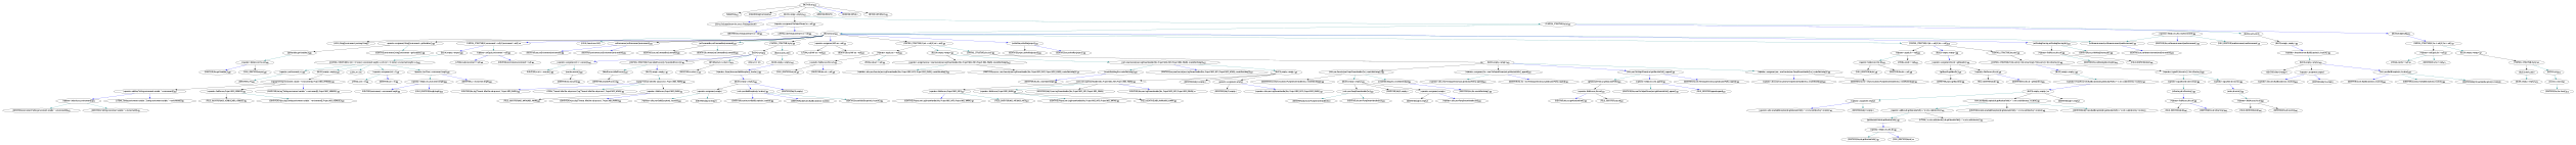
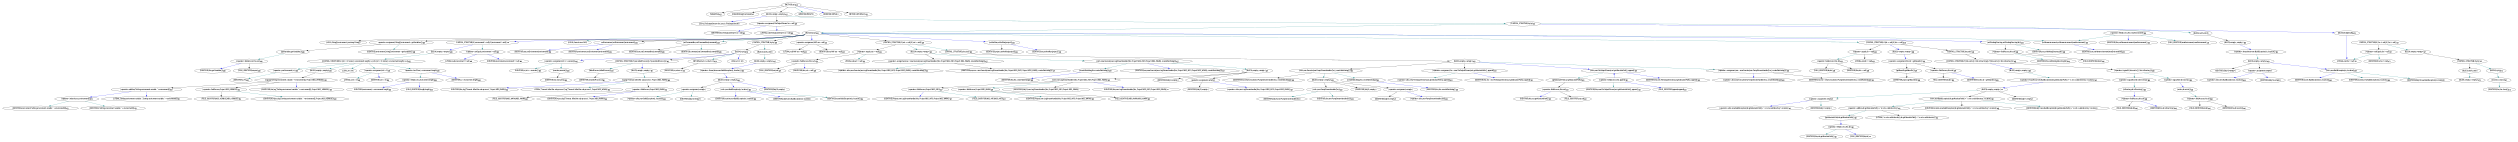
  digraph {
    fontname="Roboto Condensed"
    node [fontname="Roboto Condensed"]
    edge [color=teal fontname="Roboto Condensed"]
    n1 [label=<(METHOD,run)<SUB>422</SUB>>]
    n2 [label=<(PARAM,this)<SUB>422</SUB>>]
    n3 [label=<(PARAM,String[] command)<SUB>422</SUB>>]
    n4 [label=<(BLOCK,&lt;empty&gt;,&lt;empty&gt;)<SUB>422</SUB>>]
    n5 [label=<(MODIFIER,PRIVATE)>]
    n6 [label=<(MODIFIER,VIRTUAL)>]
    n7 [label=<(METHOD_RETURN,int)<SUB>422</SUB>>]
    n8 [label=<(LOCAL,FileOutputStream fos: java.io.FileOutputStream)>]
    n9 [label=<(&lt;operator&gt;.assignment,FileOutputStream fos = null)<SUB>423</SUB>>]
    n10 [label=<(CONTROL_STRUCTURE,try,try)<SUB>424</SUB>>]
    n11 [label=<(IDENTIFIER,fos,FileOutputStream fos = null)<SUB>427</SUB>>]
    n12 [label=<(LITERAL,null,FileOutputStream fos = null)<SUB>423</SUB>>]
    n13 [label=<(BLOCK,try,try)<SUB>424</SUB>>]
    n14 [label=<(BLOCK,catch,catch)>]
    n15 [label=<(BLOCK,finally,finally)<SUB>470</SUB>>]
    n16 [label=<(LOCAL,Execute exe: ANY)>]
    n17 [label=<(&lt;operator&gt;.assignment,ANY exe = null)<SUB>425</SUB>>]
    n18 [label=<(CONTROL_STRUCTURE,if (out == null),if (out == null))<SUB>426</SUB>>]
    n19 [label=<(setAntRun,setAntRun(project))<SUB>436</SUB>>]
    n20 [label=<(CONTROL_STRUCTURE,if (dir == null),if (dir == null))<SUB>438</SUB>>]
    n21 [label=<(setWorkingDirectory,setWorkingDirectory(dir))<SUB>446</SUB>>]
    n22 [label=<(LOCAL,String[] environment: java.lang.String[])>]
    n23 [label=<(&lt;operator&gt;.assignment,String[] environment = getVariables())<SUB>448</SUB>>]
    n24 [label=<(CONTROL_STRUCTURE,if (environment != null),if (environment != null))<SUB>449</SUB>>]
    n25 [label=<(setNewenvironment,setNewenvironment(newEnvironment))<SUB>455</SUB>>]
    n26 [label=<(setEnvironment,setEnvironment(environment))<SUB>456</SUB>>]
    n27 [label=<(setCommandline,setCommandline(command))<SUB>458</SUB>>]
    n28 [label=<(CONTROL_STRUCTURE,try,try)<SUB>459</SUB>>]
    n29 [label=<(BLOCK,&lt;empty&gt;,&lt;empty&gt;)<SUB>468</SUB>>]
    n30 [label=<(CONTROL_STRUCTURE,if (fos != null),if (fos != null))<SUB>471</SUB>>]
    n31 [label=<(IDENTIFIER,exe,ANY exe = null)<SUB>425</SUB>>]
    n32 [label=<(LITERAL,null,ANY exe = null)<SUB>425</SUB>>]
    n33 [label=<(&lt;operator&gt;.equals,out == null)<SUB>426</SUB>>]
    n34 [label=<(BLOCK,&lt;empty&gt;,&lt;empty&gt;)<SUB>426</SUB>>]
    n35 [label=<(CONTROL_STRUCTURE,else,else)<SUB>430</SUB>>]
    n36 [label=<(IDENTIFIER,exe,setAntRun(project))<SUB>436</SUB>>]
    n37 [label=<(IDENTIFIER,project,setAntRun(project))<SUB>436</SUB>>]
    n38 [label=<(&lt;operator&gt;.equals,dir == null)<SUB>438</SUB>>]
    n39 [label=<(BLOCK,&lt;empty&gt;,&lt;empty&gt;)<SUB>438</SUB>>]
    n40 [label=<(CONTROL_STRUCTURE,else,else)<SUB>440</SUB>>]
    n41 [label=<(IDENTIFIER,exe,setWorkingDirectory(dir))<SUB>446</SUB>>]
    n42 [label=<(&lt;operator&gt;.fieldAccess,this.dir)<SUB>446</SUB>>]
    n43 [label=<(IDENTIFIER,environment,String[] environment = getVariables())<SUB>448</SUB>>]
    n44 [label=<(getVariables,getVariables())<SUB>448</SUB>>]
    n45 [label=<(&lt;operator&gt;.notEquals,environment != null)<SUB>449</SUB>>]
    n46 [label=<(BLOCK,&lt;empty&gt;,&lt;empty&gt;)<SUB>449</SUB>>]
    n47 [label=<(IDENTIFIER,exe,setNewenvironment(newEnvironment))<SUB>455</SUB>>]
    n48 [label=<(IDENTIFIER,exe,setEnvironment(environment))<SUB>456</SUB>>]
    n49 [label=<(IDENTIFIER,environment,setEnvironment(environment))<SUB>456</SUB>>]
    n50 [label=<(IDENTIFIER,exe,setCommandline(command))<SUB>458</SUB>>]
    n51 [label=<(IDENTIFIER,command,setCommandline(command))<SUB>458</SUB>>]
    n52 [label=<(BLOCK,try,try)<SUB>459</SUB>>]
    n53 [label=<(BLOCK,catch,catch)>]
    n54 [label=<(&lt;operator&gt;.fieldAccess,this.out)<SUB>426</SUB>>]
    n55 [label=<(LITERAL,null,out == null)<SUB>426</SUB>>]
    n56 [label=<(&lt;operator&gt;.assignment,exe = new Execute(new LogStreamHandler(this, Project.MSG_INFO, Project.MSG_WARN), createWatchdog()))<SUB>427</SUB>>]
    n57 [label=<(&lt;init&gt;,new Execute(new LogStreamHandler(this, Project.MSG_INFO, Project.MSG_WARN), createWatchdog()))<SUB>427</SUB>>]
    n58 [label=<(BLOCK,&lt;empty&gt;,&lt;empty&gt;)<SUB>430</SUB>>]
    n59 [label=<(IDENTIFIER,this,out == null)<SUB>426</SUB>>]
    n60 [label=<(FIELD_IDENTIFIER,out,out)<SUB>426</SUB>>]
    n61 [label=<(IDENTIFIER,exe,exe = new Execute(new LogStreamHandler(this, Project.MSG_INFO, Project.MSG_WARN), createWatchdog()))<SUB>427</SUB>>]
    n62 [label=<(&lt;operator&gt;.alloc,new Execute(new LogStreamHandler(this, Project.MSG_INFO, Project.MSG_WARN), createWatchdog()))<SUB>427</SUB>>]
    n63 [label=<(IDENTIFIER,exe,new Execute(new LogStreamHandler(this, Project.MSG_INFO, Project.MSG_WARN), createWatchdog()))<SUB>427</SUB>>]
    n64 [label=<(BLOCK,&lt;empty&gt;,&lt;empty&gt;)<SUB>427</SUB>>]
    n65 [label=<(createWatchdog,this.createWatchdog())<SUB>429</SUB>>]
    n66 [label=<(&lt;operator&gt;.assignment,&lt;empty&gt;)>]
    n67 [label=<(&lt;init&gt;,new LogStreamHandler(this, Project.MSG_INFO, Project.MSG_WARN))<SUB>427</SUB>>]
    n68 [label=<(IDENTIFIER,$obj12,&lt;empty&gt;)>]
    n69 [label=<(IDENTIFIER,this,this.createWatchdog())<SUB>429</SUB>>]
    n70 [label=<(IDENTIFIER,$obj12,&lt;empty&gt;)>]
    n71 [label=<(&lt;operator&gt;.alloc,new LogStreamHandler(this, Project.MSG_INFO, Project.MSG_WARN))<SUB>427</SUB>>]
    n72 [label=<(IDENTIFIER,$obj12,new LogStreamHandler(this, Project.MSG_INFO, Project.MSG_WARN))>]
    n73 [label=<(IDENTIFIER,this,new LogStreamHandler(this, Project.MSG_INFO, Project.MSG_WARN))<SUB>427</SUB>>]
    n74 [label=<(&lt;operator&gt;.fieldAccess,Project.MSG_INFO)<SUB>427</SUB>>]
    n75 [label=<(&lt;operator&gt;.fieldAccess,Project.MSG_WARN)<SUB>428</SUB>>]
    n76 [label=<(IDENTIFIER,Project,new LogStreamHandler(this, Project.MSG_INFO, Project.MSG_WARN))<SUB>427</SUB>>]
    n77 [label=<(FIELD_IDENTIFIER,MSG_INFO,MSG_INFO)<SUB>427</SUB>>]
    n78 [label=<(IDENTIFIER,Project,new LogStreamHandler(this, Project.MSG_INFO, Project.MSG_WARN))<SUB>428</SUB>>]
    n79 [label=<(FIELD_IDENTIFIER,MSG_WARN,MSG_WARN)<SUB>428</SUB>>]
    n80 [label=<(&lt;operator&gt;.assignment,fos = new FileOutputStream(out.getAbsolutePath(), append))<SUB>431</SUB>>]
    n81 [label=<(&lt;init&gt;,new FileOutputStream(out.getAbsolutePath(), append))<SUB>431</SUB>>]
    n82 [label=<(&lt;operator&gt;.assignment,exe = new Execute(new PumpStreamHandler(fos), createWatchdog()))<SUB>432</SUB>>]
    n83 [label=<(&lt;init&gt;,new Execute(new PumpStreamHandler(fos), createWatchdog()))<SUB>432</SUB>>]
    n84 [label=<(IDENTIFIER,fos,fos = new FileOutputStream(out.getAbsolutePath(), append))<SUB>431</SUB>>]
    n85 [label=<(&lt;operator&gt;.alloc,new FileOutputStream(out.getAbsolutePath(), append))<SUB>431</SUB>>]
    n86 [label=<(IDENTIFIER,fos,new FileOutputStream(out.getAbsolutePath(), append))<SUB>431</SUB>>]
    n87 [label=<(getAbsolutePath,out.getAbsolutePath())<SUB>431</SUB>>]
    n88 [label=<(&lt;operator&gt;.fieldAccess,this.append)<SUB>431</SUB>>]
    n89 [label=<(IDENTIFIER,exe,exe = new Execute(new PumpStreamHandler(fos), createWatchdog()))<SUB>432</SUB>>]
    n90 [label=<(&lt;operator&gt;.alloc,new Execute(new PumpStreamHandler(fos), createWatchdog()))<SUB>432</SUB>>]
    n91 [label=<(IDENTIFIER,exe,new Execute(new PumpStreamHandler(fos), createWatchdog()))<SUB>432</SUB>>]
    n92 [label=<(BLOCK,&lt;empty&gt;,&lt;empty&gt;)<SUB>432</SUB>>]
    n93 [label=<(createWatchdog,this.createWatchdog())<SUB>433</SUB>>]
    n94 [label=<(&lt;operator&gt;.fieldAccess,this.out)<SUB>431</SUB>>]
    n95 [label=<(IDENTIFIER,this,new FileOutputStream(out.getAbsolutePath(), append))<SUB>431</SUB>>]
    n96 [label=<(FIELD_IDENTIFIER,append,append)<SUB>431</SUB>>]
    n97 [label=<(IDENTIFIER,this,out.getAbsolutePath())<SUB>431</SUB>>]
    n98 [label=<(FIELD_IDENTIFIER,out,out)<SUB>431</SUB>>]
    n99 [label=<(&lt;operator&gt;.assignment,&lt;empty&gt;)>]
    n100 [label=<(&lt;init&gt;,new PumpStreamHandler(fos))<SUB>432</SUB>>]
    n101 [label=<(IDENTIFIER,$obj15,&lt;empty&gt;)>]
    n102 [label=<(IDENTIFIER,this,this.createWatchdog())<SUB>433</SUB>>]
    n103 [label=<(IDENTIFIER,$obj15,&lt;empty&gt;)>]
    n104 [label=<(&lt;operator&gt;.alloc,new PumpStreamHandler(fos))<SUB>432</SUB>>]
    n105 [label=<(IDENTIFIER,$obj15,new PumpStreamHandler(fos))>]
    n106 [label=<(IDENTIFIER,fos,new PumpStreamHandler(fos))<SUB>432</SUB>>]
    n107 [label=<(&lt;operator&gt;.fieldAccess,this.dir)<SUB>438</SUB>>]
    n108 [label=<(LITERAL,null,dir == null)<SUB>438</SUB>>]
    n109 [label=<(&lt;operator&gt;.assignment,this.dir = getBaseDir())<SUB>439</SUB>>]
    n110 [label=<(CONTROL_STRUCTURE,if (!dir.exists() || !dir.isDirectory()),if (!dir.exists() || !dir.isDirectory()))<SUB>440</SUB>>]
    n111 [label=<(IDENTIFIER,this,dir == null)<SUB>438</SUB>>]
    n112 [label=<(FIELD_IDENTIFIER,dir,dir)<SUB>438</SUB>>]
    n113 [label=<(&lt;operator&gt;.fieldAccess,this.dir)<SUB>439</SUB>>]
    n114 [label=<(getBaseDir,getBaseDir())<SUB>439</SUB>>]
    n115 [label=<(IDENTIFIER,this,this.dir = getBaseDir())<SUB>439</SUB>>]
    n116 [label=<(FIELD_IDENTIFIER,dir,dir)<SUB>439</SUB>>]
    n117 [label=<(IDENTIFIER,project,getBaseDir())<SUB>439</SUB>>]
    n118 [label=<(&lt;operator&gt;.logicalOr,!dir.exists() || !dir.isDirectory())<SUB>440</SUB>>]
    n119 [label=<(BLOCK,&lt;empty&gt;,&lt;empty&gt;)<SUB>440</SUB>>]
    n120 [label=<(&lt;operator&gt;.logicalNot,!dir.exists())<SUB>440</SUB>>]
    n121 [label=<(&lt;operator&gt;.logicalNot,!dir.isDirectory())<SUB>440</SUB>>]
    n122 [label=<(&lt;operator&gt;.throw,throw new BuildException(dir.getAbsolutePath() + &quot; is not a valid directory&quot;, location);)<SUB>441</SUB>>]
    n123 [label=<(exists,dir.exists())<SUB>440</SUB>>]
    n124 [label=<(isDirectory,dir.isDirectory())<SUB>440</SUB>>]
    n125 [label=<(&lt;operator&gt;.fieldAccess,this.dir)<SUB>440</SUB>>]
    n126 [label=<(IDENTIFIER,this,dir.exists())<SUB>440</SUB>>]
    n127 [label=<(FIELD_IDENTIFIER,dir,dir)<SUB>440</SUB>>]
    n128 [label=<(&lt;operator&gt;.fieldAccess,this.dir)<SUB>440</SUB>>]
    n129 [label=<(IDENTIFIER,this,dir.isDirectory())<SUB>440</SUB>>]
    n130 [label=<(FIELD_IDENTIFIER,dir,dir)<SUB>440</SUB>>]
    n131 [label=<(BLOCK,&lt;empty&gt;,&lt;empty&gt;)<SUB>441</SUB>>]
    n132 [label=<(&lt;operator&gt;.assignment,&lt;empty&gt;)>]
    n133 [label=<(&lt;init&gt;,new BuildException(dir.getAbsolutePath() + &quot; is not a valid directory&quot;, location))<SUB>441</SUB>>]
    n134 [label=<(IDENTIFIER,$obj17,&lt;empty&gt;)>]
    n135 [label=<(IDENTIFIER,$obj17,&lt;empty&gt;)>]
    n136 [label=<(&lt;operator&gt;.alloc,new BuildException(dir.getAbsolutePath() + &quot; is not a valid directory&quot;, location))<SUB>441</SUB>>]
    n137 [label=<(IDENTIFIER,$obj17,new BuildException(dir.getAbsolutePath() + &quot; is not a valid directory&quot;, location))>]
    n138 [label=<(&lt;operator&gt;.addition,dir.getAbsolutePath() + &quot; is not a valid directory&quot;)<SUB>441</SUB>>]
    n139 [label=<(IDENTIFIER,location,new BuildException(dir.getAbsolutePath() + &quot; is not a valid directory&quot;, location))<SUB>443</SUB>>]
    n140 [label=<(getAbsolutePath,dir.getAbsolutePath())<SUB>441</SUB>>]
    n141 [label=<(LITERAL,&quot; is not a valid directory&quot;,dir.getAbsolutePath() + &quot; is not a valid directory&quot;)<SUB>442</SUB>>]
    n142 [label=<(&lt;operator&gt;.fieldAccess,this.dir)<SUB>441</SUB>>]
    n143 [label=<(IDENTIFIER,this,dir.getAbsolutePath())<SUB>441</SUB>>]
    n144 [label=<(FIELD_IDENTIFIER,dir,dir)<SUB>441</SUB>>]
    n145 [label=<(IDENTIFIER,this,setWorkingDirectory(dir))<SUB>446</SUB>>]
    n146 [label=<(FIELD_IDENTIFIER,dir,dir)<SUB>446</SUB>>]
    n147 [label=<(&lt;operator&gt;.fieldAccess,this.env)<SUB>448</SUB>>]
    n148 [label=<(IDENTIFIER,this,getVariables())<SUB>448</SUB>>]
    n149 [label=<(FIELD_IDENTIFIER,env,env)<SUB>448</SUB>>]
    n150 [label=<(IDENTIFIER,environment,environment != null)<SUB>449</SUB>>]
    n151 [label=<(LITERAL,null,environment != null)<SUB>449</SUB>>]
    n152 [label=<(CONTROL_STRUCTURE,for (int i = 0; Some(i &lt; environment.length); i++),for (int i = 0; Some(i &lt; environment.length); i++))<SUB>450</SUB>>]
    n153 [label=<(LOCAL,int i: int)>]
    n154 [label=<(&lt;operator&gt;.assignment,int i = 0)<SUB>450</SUB>>]
    n155 [label=<(&lt;operator&gt;.lessThan,i &lt; environment.length)<SUB>450</SUB>>]
    n156 [label=<(&lt;operator&gt;.postIncrement,i++)<SUB>450</SUB>>]
    n157 [label=<(BLOCK,&lt;empty&gt;,&lt;empty&gt;)<SUB>450</SUB>>]
    n158 [label=<(IDENTIFIER,i,int i = 0)<SUB>450</SUB>>]
    n159 [label=<(LITERAL,0,int i = 0)<SUB>450</SUB>>]
    n160 [label=<(IDENTIFIER,i,i &lt; environment.length)<SUB>450</SUB>>]
    n161 [label=<(&lt;operator&gt;.fieldAccess,environment.length)<SUB>458</SUB>>]
    n162 [label=<(IDENTIFIER,i,i++)<SUB>450</SUB>>]
    n163 [label=<(log,log(&quot;Setting environment variable: &quot; + environment[i], Project.MSG_VERBOSE))<SUB>451</SUB>>]
    n164 [label=<(IDENTIFIER,environment,i &lt; environment.length)<SUB>450</SUB>>]
    n165 [label=<(FIELD_IDENTIFIER,length,length)<SUB>450</SUB>>]
    n166 [label=<(IDENTIFIER,this,log(&quot;Setting environment variable: &quot; + environment[i], Project.MSG_VERBOSE))<SUB>451</SUB>>]
    n167 [label=<(&lt;operator&gt;.addition,&quot;Setting environment variable: &quot; + environment[i])<SUB>451</SUB>>]
    n168 [label=<(&lt;operator&gt;.fieldAccess,Project.MSG_VERBOSE)<SUB>452</SUB>>]
    n169 [label=<(LITERAL,&quot;Setting environment variable: &quot;,&quot;Setting environment variable: &quot; + environment[i])<SUB>451</SUB>>]
    n170 [label=<(&lt;operator&gt;.indexAccess,environment[i])<SUB>451</SUB>>]
    n171 [label=<(IDENTIFIER,Project,log(&quot;Setting environment variable: &quot; + environment[i], Project.MSG_VERBOSE))<SUB>452</SUB>>]
    n172 [label=<(FIELD_IDENTIFIER,MSG_VERBOSE,MSG_VERBOSE)<SUB>452</SUB>>]
    n173 [label=<(IDENTIFIER,environment,&quot;Setting environment variable: &quot; + environment[i])<SUB>451</SUB>>]
    n174 [label=<(IDENTIFIER,i,&quot;Setting environment variable: &quot; + environment[i])<SUB>451</SUB>>]
    n175 [label=<(&lt;operator&gt;.fieldAccess,this.newEnvironment)<SUB>455</SUB>>]
    n176 [label=<(IDENTIFIER,this,setNewenvironment(newEnvironment))<SUB>455</SUB>>]
    n177 [label=<(FIELD_IDENTIFIER,newEnvironment,newEnvironment)<SUB>455</SUB>>]
    n178 [label=<(LOCAL,int rc: int)>]
    n179 [label=<(&lt;operator&gt;.assignment,int rc = execute())<SUB>460</SUB>>]
    n180 [label=<(CONTROL_STRUCTURE,if (exe.killedProcess()),if (exe.killedProcess()))<SUB>461</SUB>>]
    n181 [label=<(RETURN,return rc;,return rc;)<SUB>464</SUB>>]
    n182 [label=<(BLOCK,&lt;empty&gt;,&lt;empty&gt;)<SUB>465</SUB>>]
    n183 [label=<(IDENTIFIER,rc,int rc = execute())<SUB>460</SUB>>]
    n184 [label=<(execute,execute())<SUB>460</SUB>>]
    n185 [label=<(killedProcess,killedProcess())<SUB>461</SUB>>]
    n186 [label=<(BLOCK,&lt;empty&gt;,&lt;empty&gt;)<SUB>461</SUB>>]
    n187 [label=<(IDENTIFIER,rc,return rc;)<SUB>464</SUB>>]
    n188 [label=<(IDENTIFIER,exe,execute())<SUB>460</SUB>>]
    n189 [label=<(IDENTIFIER,exe,killedProcess())<SUB>461</SUB>>]
    n190 [label=<(log,log(&quot;Timeout: killed the sub-process&quot;, Project.MSG_WARN))<SUB>462</SUB>>]
    n191 [label=<(IDENTIFIER,this,log(&quot;Timeout: killed the sub-process&quot;, Project.MSG_WARN))<SUB>462</SUB>>]
    n192 [label=<(LITERAL,&quot;Timeout: killed the sub-process&quot;,log(&quot;Timeout: killed the sub-process&quot;, Project.MSG_WARN))<SUB>462</SUB>>]
    n193 [label=<(&lt;operator&gt;.fieldAccess,Project.MSG_WARN)<SUB>462</SUB>>]
    n194 [label=<(IDENTIFIER,Project,log(&quot;Timeout: killed the sub-process&quot;, Project.MSG_WARN))<SUB>462</SUB>>]
    n195 [label=<(FIELD_IDENTIFIER,MSG_WARN,MSG_WARN)<SUB>462</SUB>>]
    n196 [label=<(&lt;operator&gt;.throw,throw new BuildException(e, location);)<SUB>466</SUB>>]
    n197 [label=<(BLOCK,&lt;empty&gt;,&lt;empty&gt;)<SUB>466</SUB>>]
    n198 [label=<(&lt;operator&gt;.assignment,&lt;empty&gt;)>]
    n199 [label=<(&lt;init&gt;,new BuildException(e, location))<SUB>466</SUB>>]
    n200 [label=<(IDENTIFIER,$obj18,&lt;empty&gt;)>]
    n201 [label=<(IDENTIFIER,$obj18,&lt;empty&gt;)>]
    n202 [label=<(&lt;operator&gt;.alloc,new BuildException(e, location))<SUB>466</SUB>>]
    n203 [label=<(IDENTIFIER,$obj18,new BuildException(e, location))>]
    n204 [label=<(IDENTIFIER,e,new BuildException(e, location))<SUB>466</SUB>>]
    n205 [label=<(IDENTIFIER,location,new BuildException(e, location))<SUB>466</SUB>>]
    n206 [label=<(&lt;operator&gt;.throw,throw new BuildException(io, location);)<SUB>469</SUB>>]
    n207 [label=<(BLOCK,&lt;empty&gt;,&lt;empty&gt;)<SUB>469</SUB>>]
    n208 [label=<(&lt;operator&gt;.assignment,&lt;empty&gt;)>]
    n209 [label=<(&lt;init&gt;,new BuildException(io, location))<SUB>469</SUB>>]
    n210 [label=<(IDENTIFIER,$obj19,&lt;empty&gt;)>]
    n211 [label=<(IDENTIFIER,$obj19,&lt;empty&gt;)>]
    n212 [label=<(&lt;operator&gt;.alloc,new BuildException(io, location))<SUB>469</SUB>>]
    n213 [label=<(IDENTIFIER,$obj19,new BuildException(io, location))>]
    n214 [label=<(IDENTIFIER,io,new BuildException(io, location))<SUB>469</SUB>>]
    n215 [label=<(IDENTIFIER,location,new BuildException(io, location))<SUB>469</SUB>>]
    n216 [label=<(&lt;operator&gt;.notEquals,fos != null)<SUB>471</SUB>>]
    n217 [label=<(BLOCK,&lt;empty&gt;,&lt;empty&gt;)<SUB>471</SUB>>]
    n218 [label=<(IDENTIFIER,fos,fos != null)<SUB>471</SUB>>]
    n219 [label=<(LITERAL,null,fos != null)<SUB>471</SUB>>]
    n220 [label=<(CONTROL_STRUCTURE,try,try)<SUB>472</SUB>>]
    n221 [label=<(BLOCK,try,try)<SUB>472</SUB>>]
    n222 [label=<(BLOCK,catch,catch)>]
    n223 [label=<(close,fos.close())<SUB>472</SUB>>]
    n224 [label=<(BLOCK,&lt;empty&gt;,&lt;empty&gt;)<SUB>472</SUB>>]
    n225 [label=<(IDENTIFIER,fos,fos.close())<SUB>472</SUB>>]
    n1 -> n2 [color=black]
    n1 -> n3 [color=black]
    n1 -> n4 [color=black]
    n1 -> n5
    n1 -> n6 [color=blue]
    n1 -> n7 [color=black]
    n4 -> n8 [color=blue]
    n4 -> n9 [color=black]
    n4 -> n10
    n9 -> n11 [color=blue]
    n9 -> n12 [color=blue]
    n10 -> n13
    n10 -> n14
    n10 -> n15 [color=blue]
    n13 -> n16
    n13 -> n17 [color=blue]
    n13 -> n18 [color=black]
    n13 -> n19 [color=blue]
    n13 -> n20
    n13 -> n21 [color=blue]
    n13 -> n22 [color=black]
    n13 -> n23 [color=black]
    n13 -> n24 [color=blue]
    n13 -> n25
    n13 -> n26 [color=black]
    n13 -> n27
    n13 -> n28 [color=black]
    n14 -> n29 [color=black]
-   n15 -> n30 [color=blue]
+   n15 -> n219 [color=blue]
    n17 -> n31 [color=black]
    n17 -> n32 [color=black]
    n18 -> n33 [color=black]
    n18 -> n34
    n18 -> n35
    n19 -> n36 [color=blue]
    n19 -> n37 [color=black]
    n20 -> n38 [color=black]
    n20 -> n39 [color=blue]
    n20 -> n40 [color=black]
    n21 -> n41
    n21 -> n42 [color=black]
    n23 -> n43
    n23 -> n44 [color=black]
    n24 -> n45
    n24 -> n46 [color=blue]
    n25 -> n47 [color=blue]
    n26 -> n48 [color=blue]
    n26 -> n49 [color=blue]
    n27 -> n50 [color=black]
    n27 -> n51
    n28 -> n52 [color=black]
    n28 -> n53
    n29 -> n206 [color=blue]
    n30 -> n216 [color=black]
    n30 -> n217
    n33 -> n54 [color=black]
    n33 -> n55
    n34 -> n56 [color=black]
    n34 -> n57
    n35 -> n58 [color=black]
    n38 -> n107
    n38 -> n108 [color=black]
    n39 -> n109 [color=blue]
    n40 -> n110 [color=black]
    n42 -> n145
    n42 -> n146 [color=black]
    n44 -> n147
    n45 -> n150 [color=blue]
    n45 -> n151 [color=blue]
    n46 -> n152
    n52 -> n178 [color=blue]
    n52 -> n179 [color=blue]
    n52 -> n180 [color=black]
    n52 -> n181
    n53 -> n182
    n54 -> n59 [color=blue]
    n54 -> n60 [color=black]
    n56 -> n61 [color=black]
    n56 -> n62
    n57 -> n63 [color=blue]
    n57 -> n64
    n57 -> n65
    n58 -> n80 [color=black]
    n58 -> n81 [color=blue]
    n58 -> n82
    n58 -> n83 [color=black]
    n64 -> n66 [color=black]
    n64 -> n67 [color=black]
    n64 -> n68 [color=black]
    n65 -> n69 [color=blue]
    n66 -> n70 [color=black]
    n66 -> n71 [color=blue]
    n67 -> n72 [color=black]
    n67 -> n73 [color=blue]
    n67 -> n74 [color=black]
    n67 -> n75
    n74 -> n76 [color=blue]
    n74 -> n77
    n75 -> n78
    n75 -> n79 [color=black]
    n80 -> n84 [color=blue]
    n80 -> n85
    n81 -> n86 [color=blue]
    n81 -> n87
-   n81 -> n88 [color=blue]
+   n88 -> n81 [color=blue]
    n82 -> n89 [color=black]
    n82 -> n90 [color=blue]
    n83 -> n91 [color=black]
    n83 -> n92
    n83 -> n93
    n87 -> n94 [color=black]
    n88 -> n95
    n88 -> n96 [color=blue]
    n92 -> n99 [color=black]
    n92 -> n100 [color=black]
    n92 -> n101 [color=black]
    n93 -> n102 [color=blue]
    n94 -> n97 [color=blue]
    n94 -> n98 [color=black]
    n99 -> n103 [color=black]
    n99 -> n104 [color=blue]
    n100 -> n105
    n100 -> n106
    n107 -> n111 [color=black]
    n107 -> n112 [color=black]
    n109 -> n113 [color=black]
    n109 -> n114 [color=black]
    n110 -> n118 [color=black]
    n110 -> n119 [color=blue]
    n113 -> n115 [color=blue]
    n113 -> n116 [color=black]
    n114 -> n117 [color=black]
    n118 -> n120
    n118 -> n121
    n119 -> n122
    n120 -> n123 [color=blue]
    n121 -> n124
    n122 -> n131 [color=blue]
    n123 -> n125
    n124 -> n128 [color=blue]
    n125 -> n126 [color=black]
    n125 -> n127 [color=black]
    n128 -> n129 [color=blue]
    n128 -> n130 [color=black]
    n131 -> n132
    n131 -> n133 [color=black]
    n131 -> n134 [color=black]
    n132 -> n135
    n132 -> n136 [color=blue]
    n133 -> n137
    n133 -> n138
    n133 -> n139 [color=black]
    n138 -> n140
    n138 -> n141 [color=black]
    n140 -> n142 [color=blue]
    n142 -> n143
    n142 -> n144 [color=blue]
    n147 -> n148 [color=blue]
    n147 -> n149 [color=black]
    n152 -> n153
    n152 -> n154
    n152 -> n155
    n152 -> n156
    n152 -> n157
    n154 -> n158 [color=blue]
    n154 -> n159
    n155 -> n160 [color=blue]
    n155 -> n161
    n156 -> n162
    n157 -> n163 [color=black]
    n161 -> n164 [color=blue]
    n161 -> n165 [color=blue]
    n163 -> n166 [color=blue]
    n163 -> n167 [color=black]
    n163 -> n168 [color=black]
    n167 -> n169 [color=blue]
    n167 -> n170 [color=blue]
    n168 -> n171
    n168 -> n172 [color=black]
    n170 -> n173
    n170 -> n174
    n175 -> n25
    n175 -> n176 [color=blue]
    n175 -> n177
    n179 -> n183
    n179 -> n184
    n180 -> n185
    n180 -> n186 [color=blue]
    n181 -> n187 [color=black]
    n182 -> n196 [color=blue]
    n184 -> n188 [color=black]
    n185 -> n189 [color=black]
    n186 -> n190
    n190 -> n191 [color=blue]
    n190 -> n192
    n190 -> n193 [color=black]
    n193 -> n194 [color=blue]
    n193 -> n195 [color=black]
    n196 -> n197 [color=blue]
    n197 -> n198 [color=black]
    n197 -> n199 [color=blue]
    n197 -> n200 [color=blue]
    n198 -> n201
    n198 -> n202
    n199 -> n203 [color=blue]
    n199 -> n204
    n199 -> n205 [color=blue]
    n206 -> n207
    n207 -> n208 [color=black]
    n207 -> n209 [color=blue]
    n207 -> n210 [color=black]
    n208 -> n211 [color=blue]
    n208 -> n212 [color=blue]
    n209 -> n213
    n209 -> n214 [color=blue]
    n209 -> n215
    n216 -> n218
    n216 -> n219
    n217 -> n220 [color=black]
    n220 -> n221
    n220 -> n222 [color=black]
    n221 -> n223
    n222 -> n224
    n223 -> n225
  }
